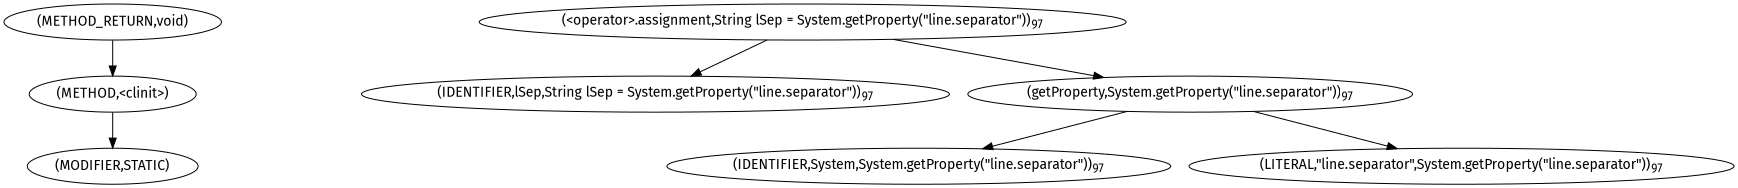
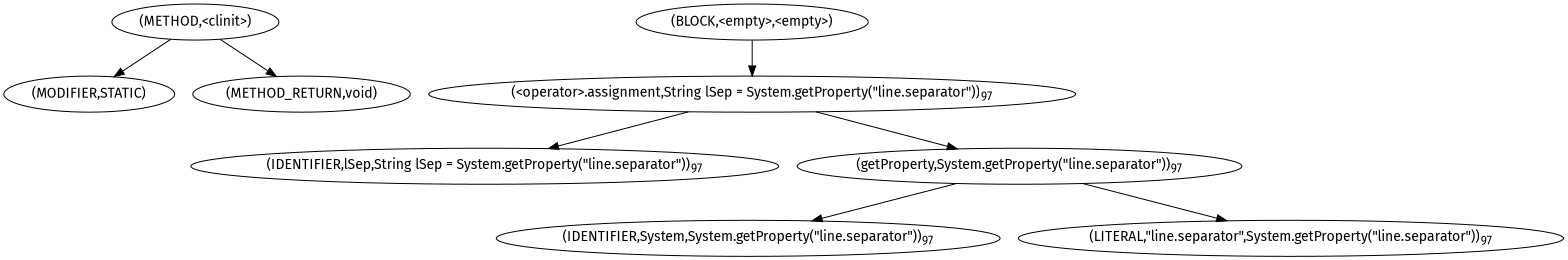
  digraph {
    fontname="Fira Sans"
    node [fontname="Fira Sans"]
    edge [fontname="Fira Sans"]
    n1 [label=<(METHOD,&lt;clinit&gt;)>]
    n2 [label=<(MODIFIER,STATIC)>]
    n3 [label=<(METHOD_RETURN,void)>]
+   n4 [label=<(BLOCK,&lt;empty&gt;,&lt;empty&gt;)>]
    n5 [label=<(&lt;operator&gt;.assignment,String lSep = System.getProperty(&quot;line.separator&quot;))<SUB>97</SUB>>]
    n6 [label=<(IDENTIFIER,lSep,String lSep = System.getProperty(&quot;line.separator&quot;))<SUB>97</SUB>>]
    n7 [label=<(getProperty,System.getProperty(&quot;line.separator&quot;))<SUB>97</SUB>>]
    n8 [label=<(IDENTIFIER,System,System.getProperty(&quot;line.separator&quot;))<SUB>97</SUB>>]
    n9 [label=<(LITERAL,&quot;line.separator&quot;,System.getProperty(&quot;line.separator&quot;))<SUB>97</SUB>>]
    n1 -> n2
-   n3 -> n1
+   n1 -> n3
+   n4 -> n5
    n5 -> n6
    n5 -> n7
    n7 -> n8
    n7 -> n9
  }
